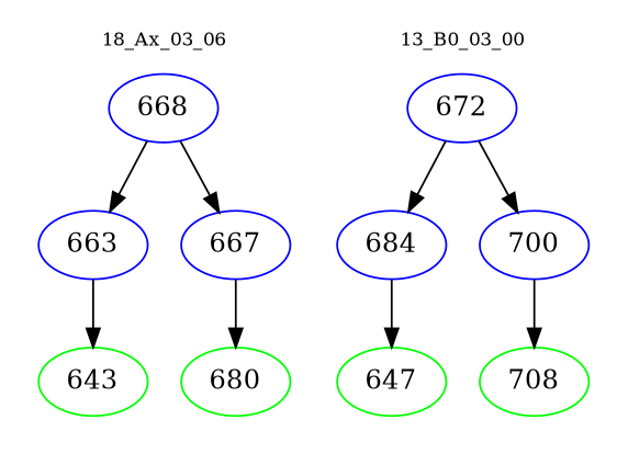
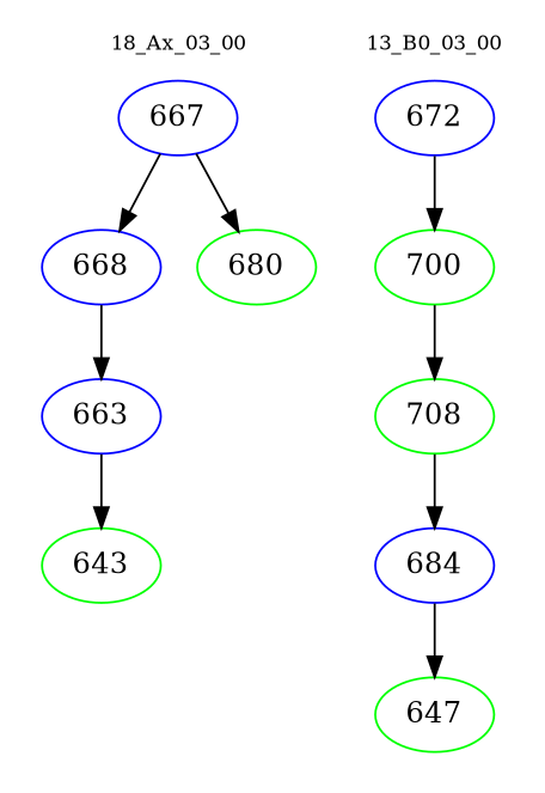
  digraph {
    fontname="DejaVu Serif"
    node [color=blue fontname="DejaVu Serif"]
    edge [color=black fontname="DejaVu Serif"]
    n1 [label=668]
    n2 [label=663]
    n3 [label=667]
    n4 [color=green label=643]
    n5 [color=green label=680]
    n6 [label=672]
    n7 [label=684]
-   n8 [label=700]
+   n8 [color=green label=700]
    n9 [color=green label=647]
    n10 [color=green label=708]
    subgraph cluster_1 {
      color=white
      fontsize=10
-     label="18_Ax_03_06"
+     label="18_Ax_03_00"
      n1
      n2
      n3
      n4
      n5
    }
    subgraph cluster_2 {
      color=white
      fontsize=10
      label="13_B0_03_00"
      n6
      n7
      n8
      n9
      n10
    }
    n1 -> n2
-   n1 -> n3
+   n3 -> n1
    n2 -> n4
    n3 -> n5
-   n6 -> n7
+   n10 -> n7
    n6 -> n8
    n7 -> n9
    n8 -> n10
  }
